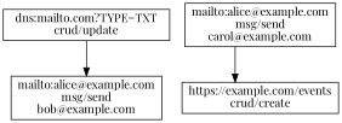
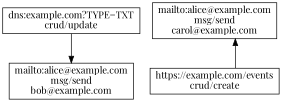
  digraph {
    fontname="Playfair Display"
    splines=ortho
    node [fontname="Playfair Display" shape=box]
    edge [fontname="Playfair Display"]
-   n1 [label="dns:mailto.com?TYPE=TXT\ncrud/update"]
+   n1 [label="dns:example.com?TYPE=TXT\ncrud/update"]
    n2 [label="mailto:alice@example.com\nmsg/send\nbob@example.com"]
    n3 [label="mailto:alice@example.com\nmsg/send\ncarol@example.com"]
    n4 [label="https://example.com/events\ncrud/create"]
    n1 -> n2
-   n3 -> n4
+   n4 -> n3
  }
